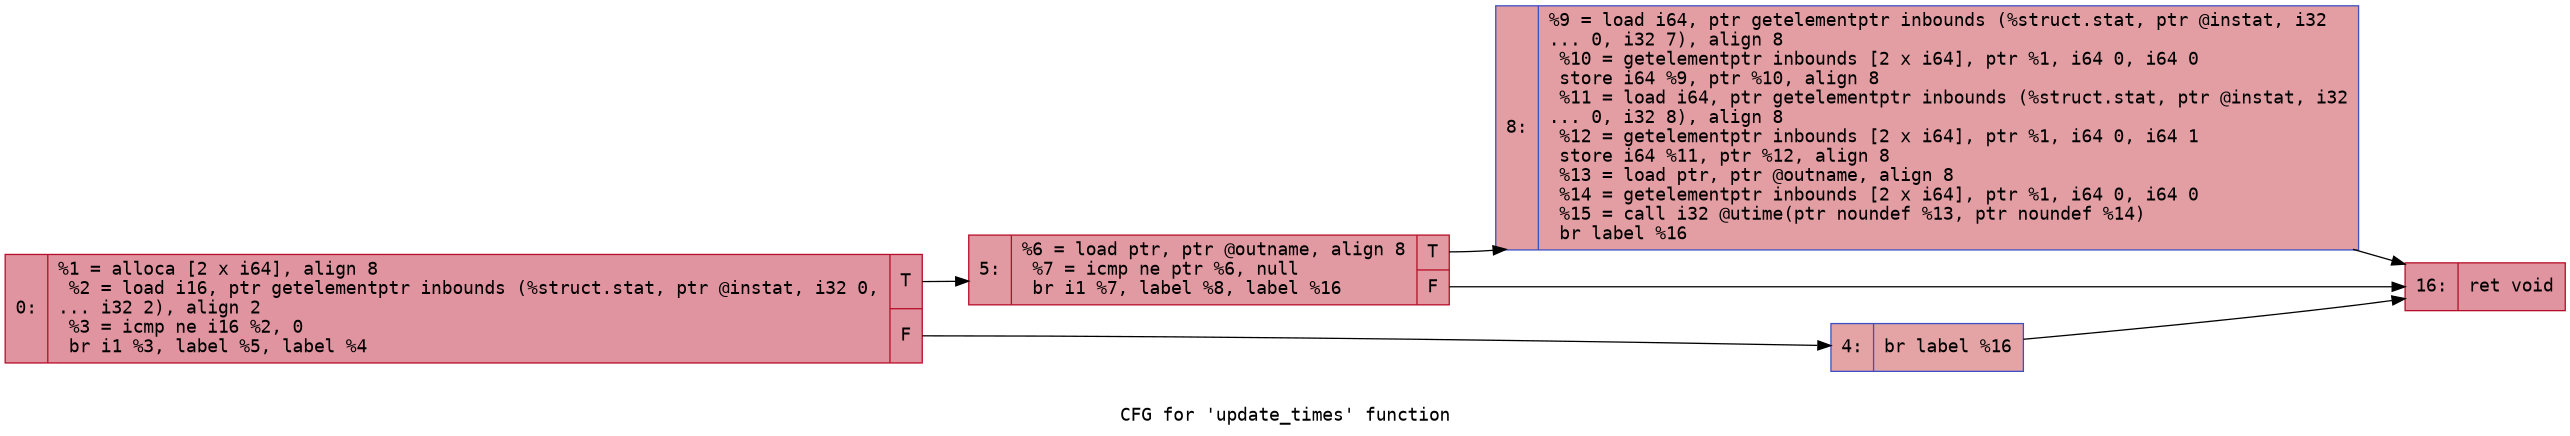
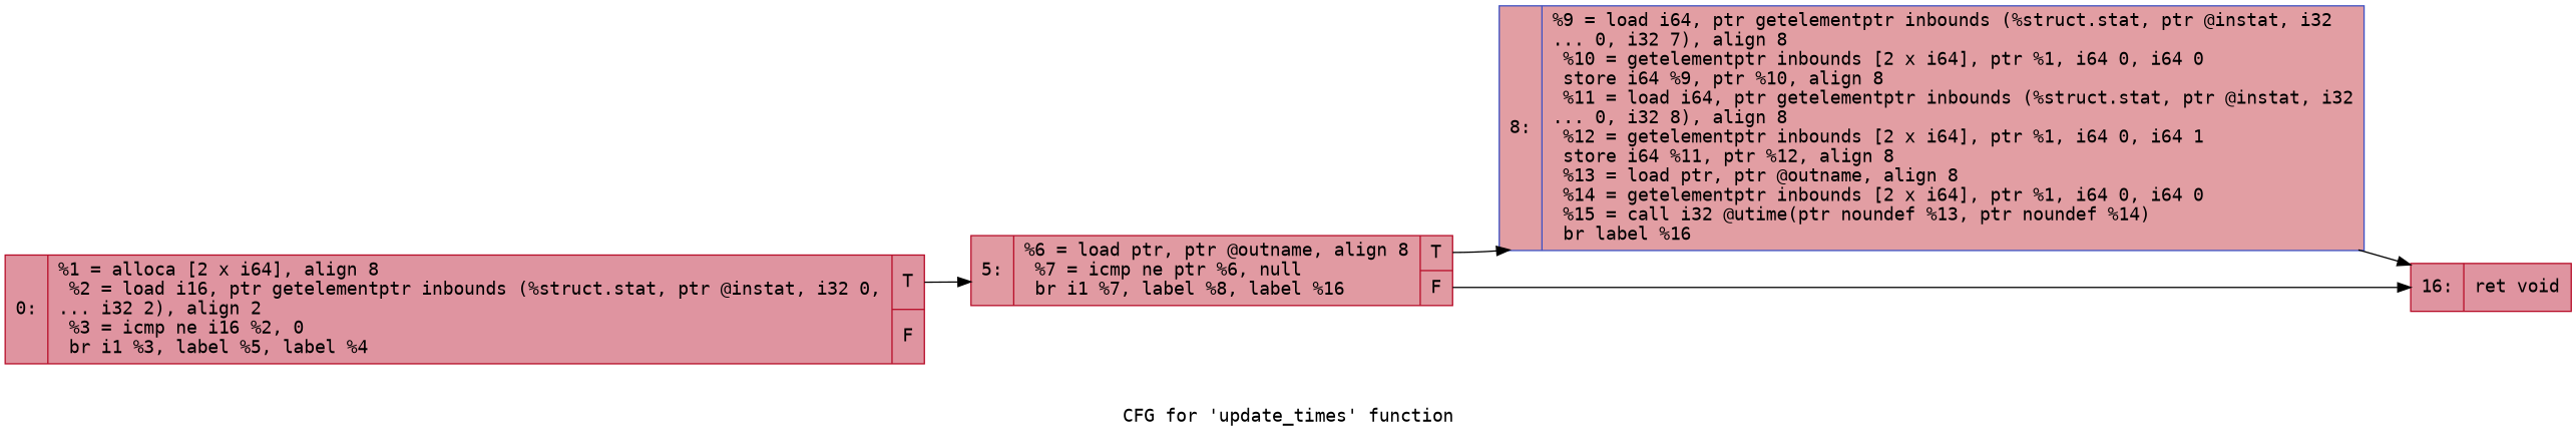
  digraph {
    label="CFG for 'update_times' function"
    rankdir=LR
    fontname="DejaVu Sans Mono"
    node [color="#b70d28ff" fillcolor="#b70d2870" fontname="DejaVu Sans Mono" shape=record style=filled]
    edge [fontname="DejaVu Sans Mono"]
    n1 [label="{0:\l|  %1 = alloca [2 x i64], align 8\l  %2 = load i16, ptr getelementptr inbounds (%struct.stat, ptr @instat, i32 0,\l... i32 2), align 2\l  %3 = icmp ne i16 %2, 0\l  br i1 %3, label %5, label %4\l|{<s0>T|<s1>F}}"]
    n2 [fillcolor="#bb1b2c70" label="{5:\l|  %6 = load ptr, ptr @outname, align 8\l  %7 = icmp ne ptr %6, null\l  br i1 %7, label %8, label %16\l|{<s0>T|<s1>F}}"]
-   n3 [color="#3d50c3ff" fillcolor="#c32e3170" label="{4:\l|  br label %16\l}"]
    n4 [label="{16:\l|  ret void\l}"]
    n5 [color="#3d50c3ff" fillcolor="#be242e70" label="{8:\l|  %9 = load i64, ptr getelementptr inbounds (%struct.stat, ptr @instat, i32\l... 0, i32 7), align 8\l  %10 = getelementptr inbounds [2 x i64], ptr %1, i64 0, i64 0\l  store i64 %9, ptr %10, align 8\l  %11 = load i64, ptr getelementptr inbounds (%struct.stat, ptr @instat, i32\l... 0, i32 8), align 8\l  %12 = getelementptr inbounds [2 x i64], ptr %1, i64 0, i64 1\l  store i64 %11, ptr %12, align 8\l  %13 = load ptr, ptr @outname, align 8\l  %14 = getelementptr inbounds [2 x i64], ptr %1, i64 0, i64 0\l  %15 = call i32 @utime(ptr noundef %13, ptr noundef %14)\l  br label %16\l}"]
    n1 -> n2 [tailport=s0]
-   n1 -> n3 [tailport=s1]
    n2 -> n4 [tailport=s1]
    n2 -> n5 [tailport=s0]
-   n3 -> n4
    n5 -> n4
  }
